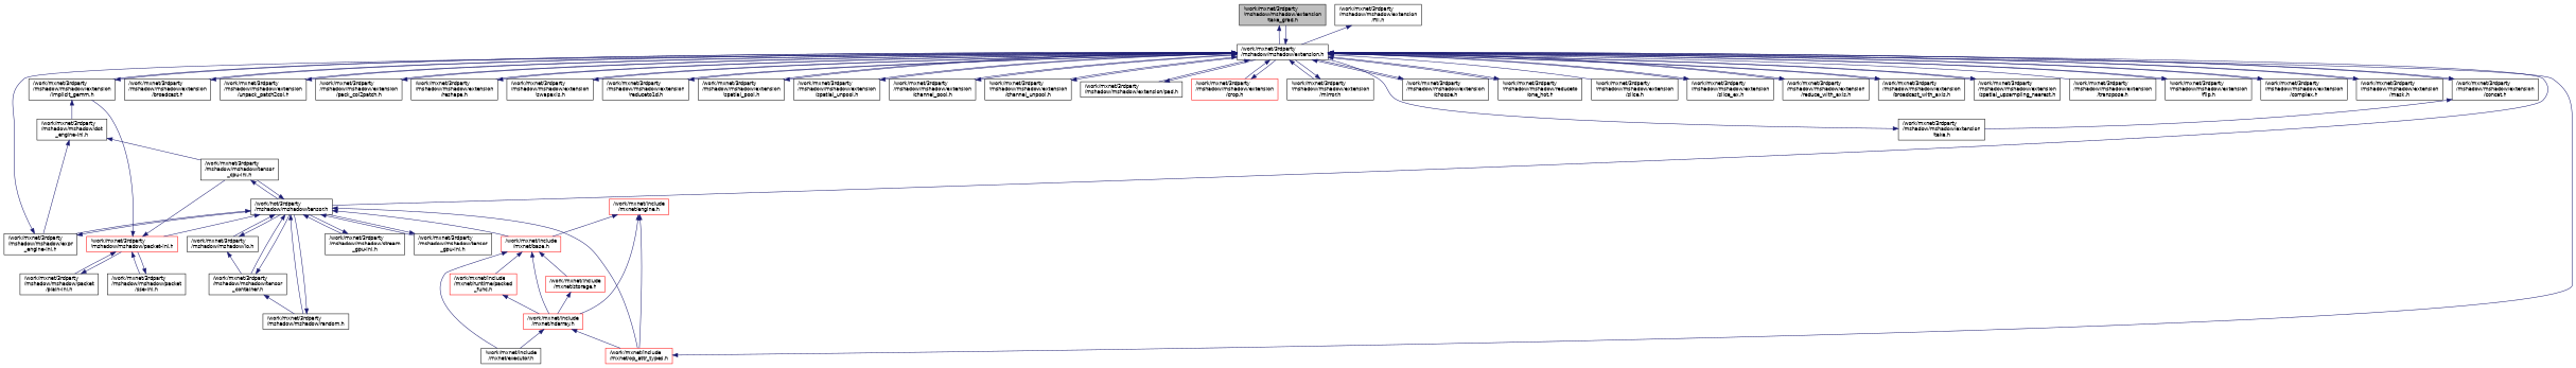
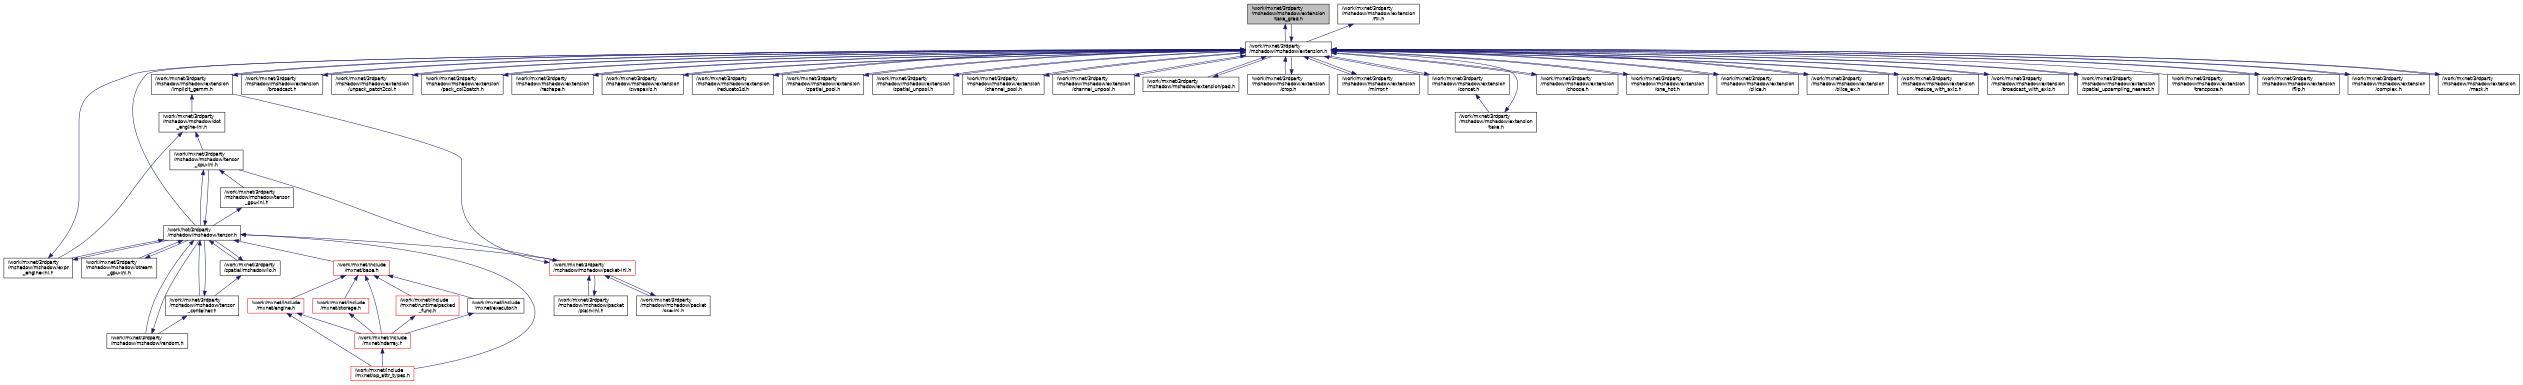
  digraph {
    node [color=black fillcolor=white fontname=Helvetica fontsize=10 shape=record style=filled]
    edge [color=midnightblue dir=back fontname=Helvetica fontsize=10 labelfontname=Helvetica labelfontsize=10 style=solid]
    n1 [fillcolor=grey75 fontcolor=black height=0.2 label="/work/mxnet/3rdparty\l/mshadow/mshadow/extension\l/take_grad.h" width=0.4]
    n2 [height=0.2 label="/work/mxnet/3rdparty\l/mshadow/mshadow/extension.h" width=0.4]
    n3 [height=0.2 label="/work/mxnet/3rdparty\l/mshadow/mshadow/extension\l/implicit_gemm.h" width=0.4]
    n4 [height=0.2 label="/work/hot/3rdparty\l/mshadow/mshadow/tensor.h" width=0.4]
    n5 [height=0.2 label="/work/mxnet/3rdparty\l/mshadow/mshadow/extension\l/broadcast.h" width=0.4]
    n6 [height=0.2 label="/work/mxnet/3rdparty\l/mshadow/mshadow/extension\l/unpack_patch2col.h" width=0.4]
    n7 [height=0.2 label="/work/mxnet/3rdparty\l/mshadow/mshadow/extension\l/pack_col2patch.h" width=0.4]
    n8 [height=0.2 label="/work/mxnet/3rdparty\l/mshadow/mshadow/extension\l/reshape.h" width=0.4]
    n9 [height=0.2 label="/work/mxnet/3rdparty\l/mshadow/mshadow/extension\l/swapaxis.h" width=0.4]
    n10 [height=0.2 label="/work/mxnet/3rdparty\l/mshadow/mshadow/extension\l/reduceto1d.h" width=0.4]
    n11 [height=0.2 label="/work/mxnet/3rdparty\l/mshadow/mshadow/extension\l/spatial_pool.h" width=0.4]
    n12 [height=0.2 label="/work/mxnet/3rdparty\l/mshadow/mshadow/extension\l/spatial_unpool.h" width=0.4]
    n13 [height=0.2 label="/work/mxnet/3rdparty\l/mshadow/mshadow/extension\l/channel_pool.h" width=0.4]
    n14 [height=0.2 label="/work/mxnet/3rdparty\l/mshadow/mshadow/extension\l/channel_unpool.h" width=0.4]
    n15 [height=0.2 label="/work/mxnet/3rdparty\l/mshadow/mshadow/extension/pad.h" width=0.4]
-   n16 [color=red height=0.2 label="/work/mxnet/3rdparty\l/mshadow/mshadow/extension\l/crop.h" width=0.4]
+   n16 [height=0.2 label="/work/mxnet/3rdparty\l/mshadow/mshadow/extension\l/crop.h" width=0.4]
    n17 [height=0.2 label="/work/mxnet/3rdparty\l/mshadow/mshadow/extension\l/mirror.h" width=0.4]
    n18 [height=0.2 label="/work/mxnet/3rdparty\l/mshadow/mshadow/extension\l/concat.h" width=0.4]
    n19 [height=0.2 label="/work/mxnet/3rdparty\l/mshadow/mshadow/extension\l/choose.h" width=0.4]
-   n20 [height=0.2 label="/work/mxnet/3rdparty\l/mshadow/mshadow/reduceto\l/one_hot.h" width=0.4]
+   n20 [height=0.2 label="/work/mxnet/3rdparty\l/mshadow/mshadow/extension\l/one_hot.h" width=0.4]
    n21 [height=0.2 label="/work/mxnet/3rdparty\l/mshadow/mshadow/extension\l/slice.h" width=0.4]
    n22 [height=0.2 label="/work/mxnet/3rdparty\l/mshadow/mshadow/extension\l/slice_ex.h" width=0.4]
    n23 [height=0.2 label="/work/mxnet/3rdparty\l/mshadow/mshadow/extension\l/reduce_with_axis.h" width=0.4]
    n24 [height=0.2 label="/work/mxnet/3rdparty\l/mshadow/mshadow/extension\l/broadcast_with_axis.h" width=0.4]
    n25 [height=0.2 label="/work/mxnet/3rdparty\l/mshadow/mshadow/extension\l/spatial_upsampling_nearest.h" width=0.4]
    n26 [height=0.2 label="/work/mxnet/3rdparty\l/mshadow/mshadow/extension\l/transpose.h" width=0.4]
    n27 [height=0.2 label="/work/mxnet/3rdparty\l/mshadow/mshadow/extension\l/flip.h" width=0.4]
    n28 [height=0.2 label="/work/mxnet/3rdparty\l/mshadow/mshadow/extension\l/complex.h" width=0.4]
    n29 [height=0.2 label="/work/mxnet/3rdparty\l/mshadow/mshadow/extension\l/mask.h" width=0.4]
    n30 [height=0.2 label="/work/mxnet/3rdparty\l/mshadow/mshadow/dot\l_engine-inl.h" width=0.4]
    n31 [height=0.2 label="/work/mxnet/3rdparty\l/mshadow/mshadow/tensor\l_cpu-inl.h" width=0.4]
    n32 [height=0.2 label="/work/mxnet/3rdparty\l/mshadow/mshadow/expr\l_engine-inl.h" width=0.4]
    n33 [height=0.2 label="/work/mxnet/3rdparty\l/mshadow/mshadow/stream\l_gpu-inl.h" width=0.4]
    n34 [color=red height=0.2 label="/work/mxnet/3rdparty\l/mshadow/mshadow/packet-inl.h" width=0.4]
    n35 [height=0.2 label="/work/mxnet/3rdparty\l/mshadow/mshadow/tensor\l_gpu-inl.h" width=0.4]
-   n36 [height=0.2 label="/work/mxnet/3rdparty\l/mshadow/mshadow/io.h" width=0.4]
+   n36 [height=0.2 label="/work/mxnet/3rdparty\l/spatial/mshadow/io.h" width=0.4]
    n37 [height=0.2 label="/work/mxnet/3rdparty\l/mshadow/mshadow/tensor\l_container.h" width=0.4]
    n38 [height=0.2 label="/work/mxnet/3rdparty\l/mshadow/mshadow/random.h" width=0.4]
    n39 [color=red height=0.2 label="/work/mxnet/include\l/mxnet/base.h" width=0.4]
    n40 [color=red height=0.2 label="/work/mxnet/include\l/mxnet/op_attr_types.h" width=0.4]
    n41 [height=0.2 label="/work/mxnet/3rdparty\l/mshadow/mshadow/extension\l/take.h" width=0.4]
    n42 [height=0.2 label="/work/mxnet/3rdparty\l/mshadow/mshadow/extension\l/fill.h" width=0.4]
    n43 [height=0.2 label="/work/mxnet/3rdparty\l/mshadow/mshadow/packet\l/plain-inl.h" width=0.4]
    n44 [height=0.2 label="/work/mxnet/3rdparty\l/mshadow/mshadow/packet\l/sse-inl.h" width=0.4]
    n45 [color=red height=0.2 label="/work/mxnet/include\l/mxnet/runtime/packed\l_func.h" width=0.4]
    n46 [color=red height=0.2 label="/work/mxnet/include\l/mxnet/engine.h" width=0.4]
    n47 [color=red height=0.2 label="/work/mxnet/include\l/mxnet/ndarray.h" width=0.4]
    n48 [height=0.2 label="/work/mxnet/include\l/mxnet/executor.h" width=0.4]
    n49 [color=red height=0.2 label="/work/mxnet/include\l/mxnet/storage.h" width=0.4]
    n1 -> n2
    n2 -> n1
    n2 -> n3
    n2 -> n4
    n2 -> n5
    n2 -> n6
    n2 -> n7
    n2 -> n8
    n2 -> n9
    n2 -> n10
    n2 -> n11
    n2 -> n12
    n2 -> n13
    n2 -> n14
    n2 -> n15
    n2 -> n16
    n2 -> n17
    n2 -> n18
    n2 -> n19
    n2 -> n20
    n2 -> n21
    n2 -> n22
    n2 -> n23
    n2 -> n24
    n2 -> n25
    n2 -> n26
    n2 -> n27
    n2 -> n28
    n2 -> n29
    n3 -> n2
    n3 -> n30
    n4 -> n31
    n4 -> n32
    n4 -> n33
    n4 -> n34
-   n4 -> n35
+   n31 -> n35
    n4 -> n36
    n4 -> n37
    n4 -> n38
    n4 -> n39
    n4 -> n40
    n5 -> n2
    n6 -> n2
    n7 -> n2
    n8 -> n2
    n9 -> n2
    n10 -> n2
    n11 -> n2
    n12 -> n2
    n13 -> n2
    n14 -> n2
    n15 -> n2
    n16 -> n2
    n17 -> n2
    n18 -> n2
    n18 -> n41
    n19 -> n2
    n20 -> n2
-   n40 -> n2
+   n21 -> n2
    n22 -> n2
    n23 -> n2
    n24 -> n2
    n25 -> n2
    n27 -> n2
    n28 -> n2
    n29 -> n2
    n30 -> n31
    n30 -> n32
    n31 -> n4
    n32 -> n2
    n32 -> n4
    n33 -> n4
    n34 -> n3
    n34 -> n31
    n34 -> n43
    n34 -> n44
    n35 -> n4
    n36 -> n4
    n36 -> n37
    n37 -> n4
    n37 -> n38
    n38 -> n4
    n39 -> n45
-   n46 -> n39
+   n39 -> n46
    n39 -> n47
    n39 -> n48
    n39 -> n49
    n41 -> n2
    n42 -> n2
    n43 -> n34
    n44 -> n34
    n45 -> n47
    n46 -> n40
    n46 -> n47
    n47 -> n40
-   n47 -> n48
+   n48 -> n47
    n49 -> n47
  }
